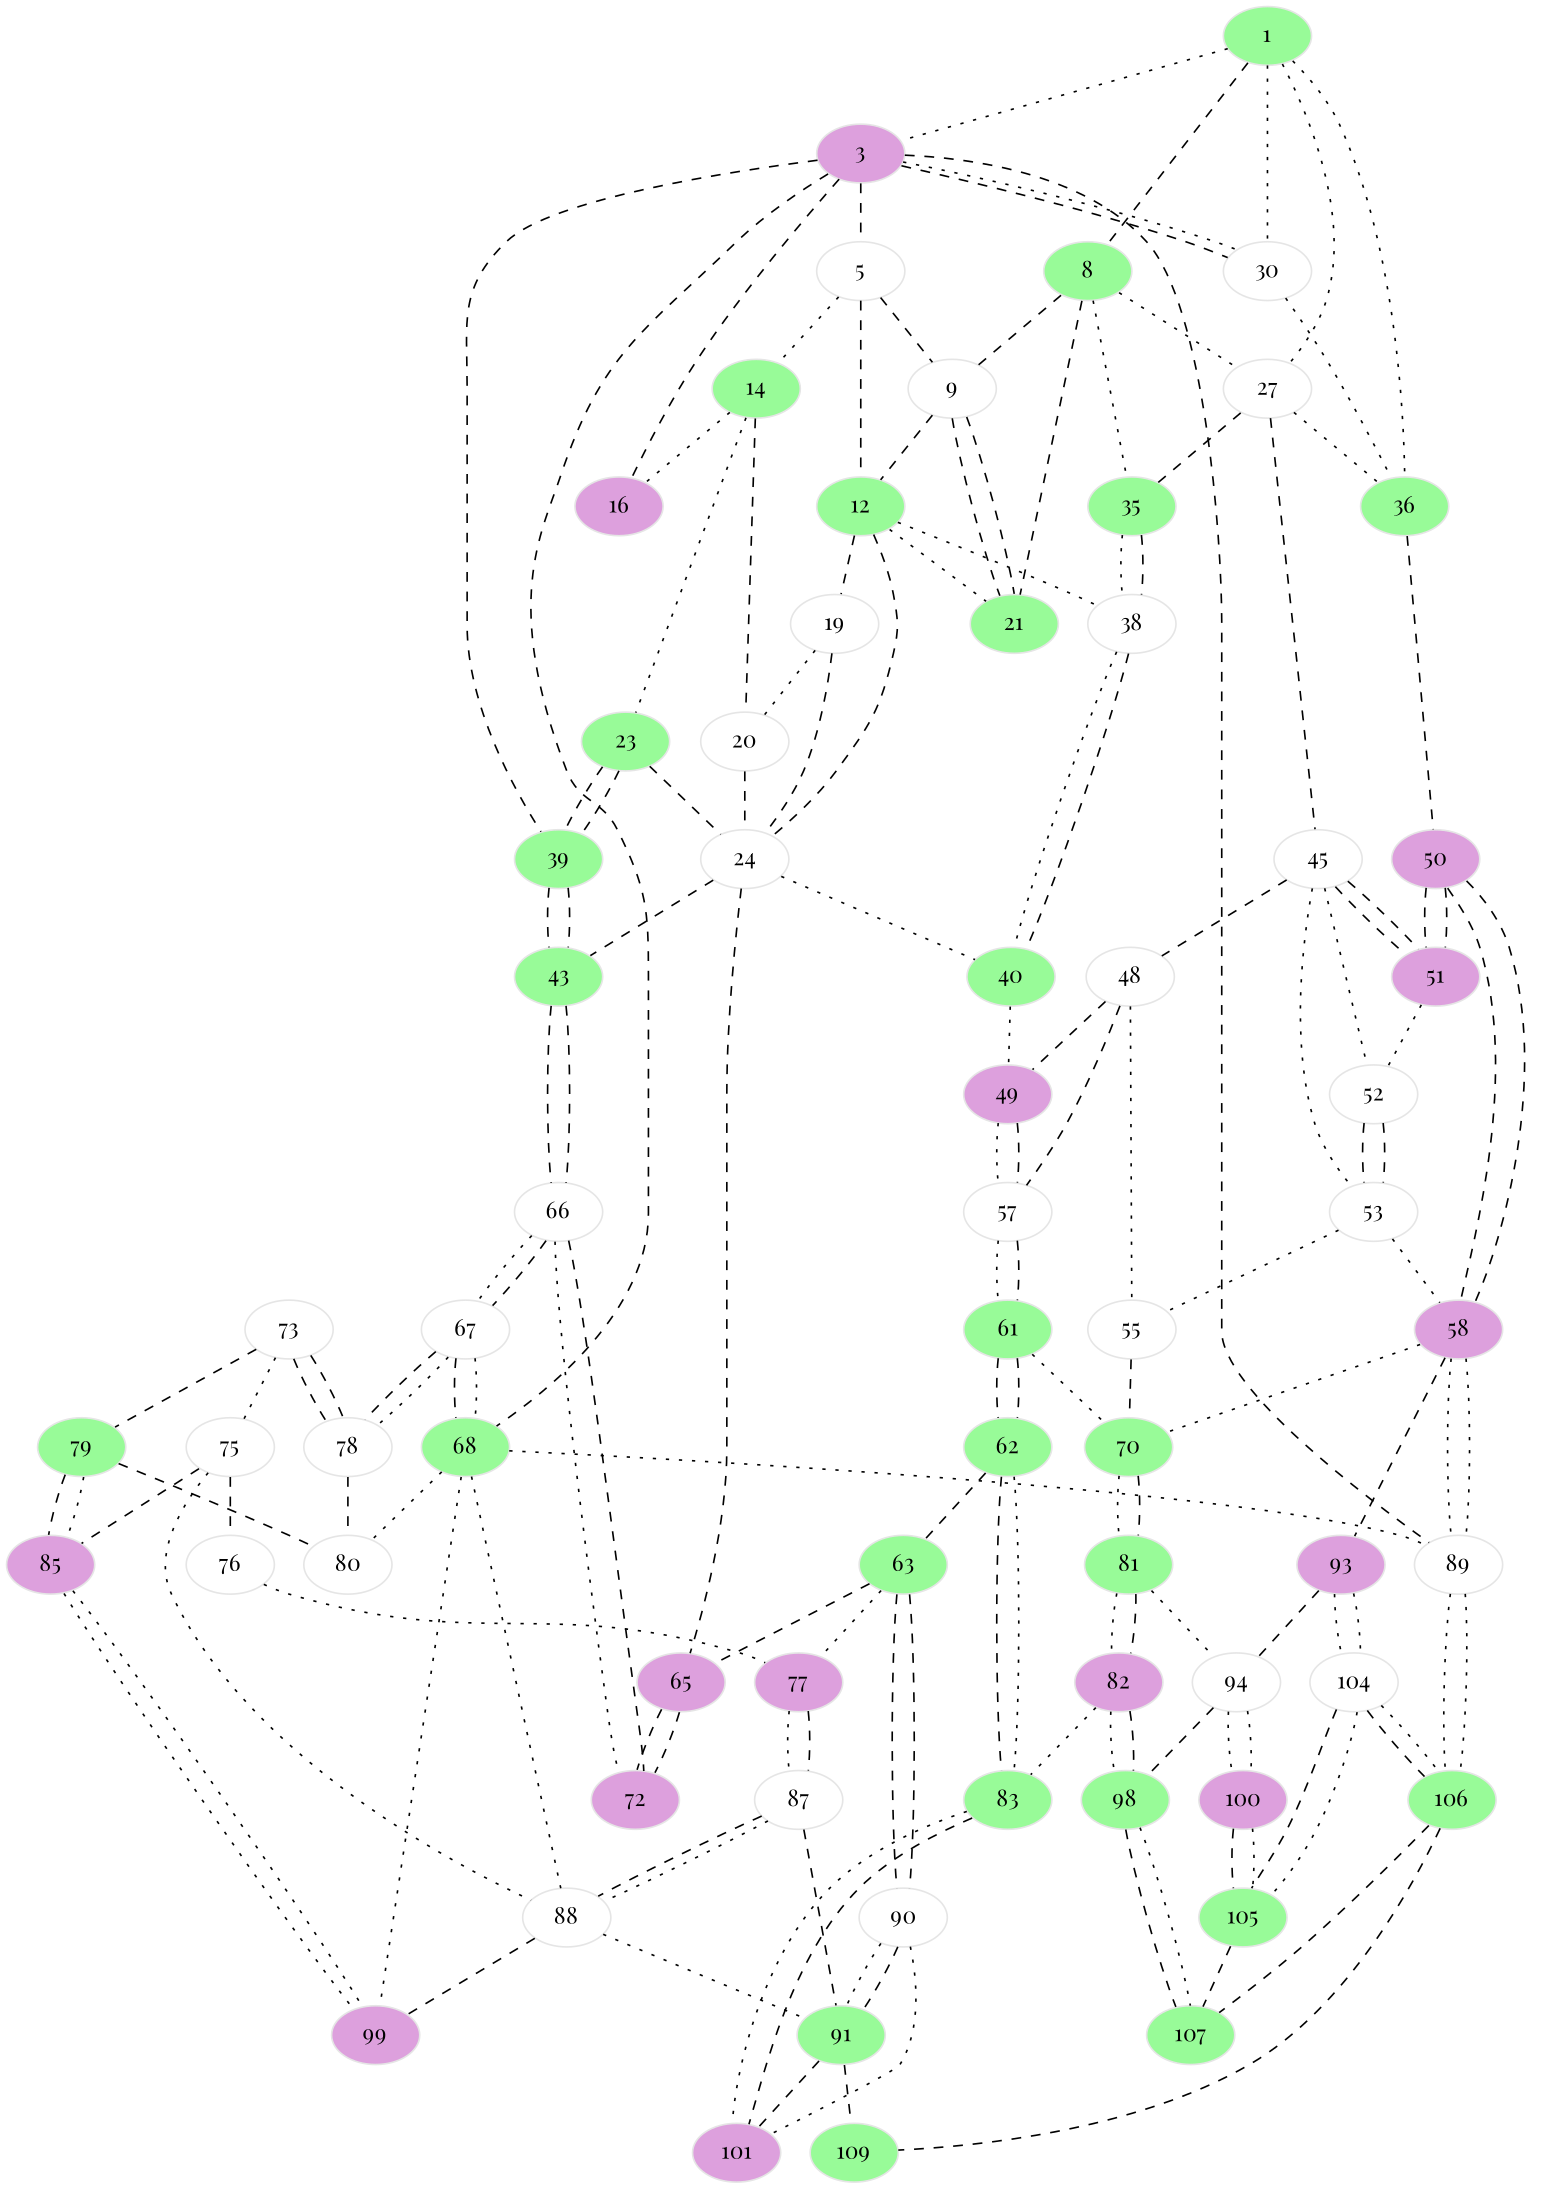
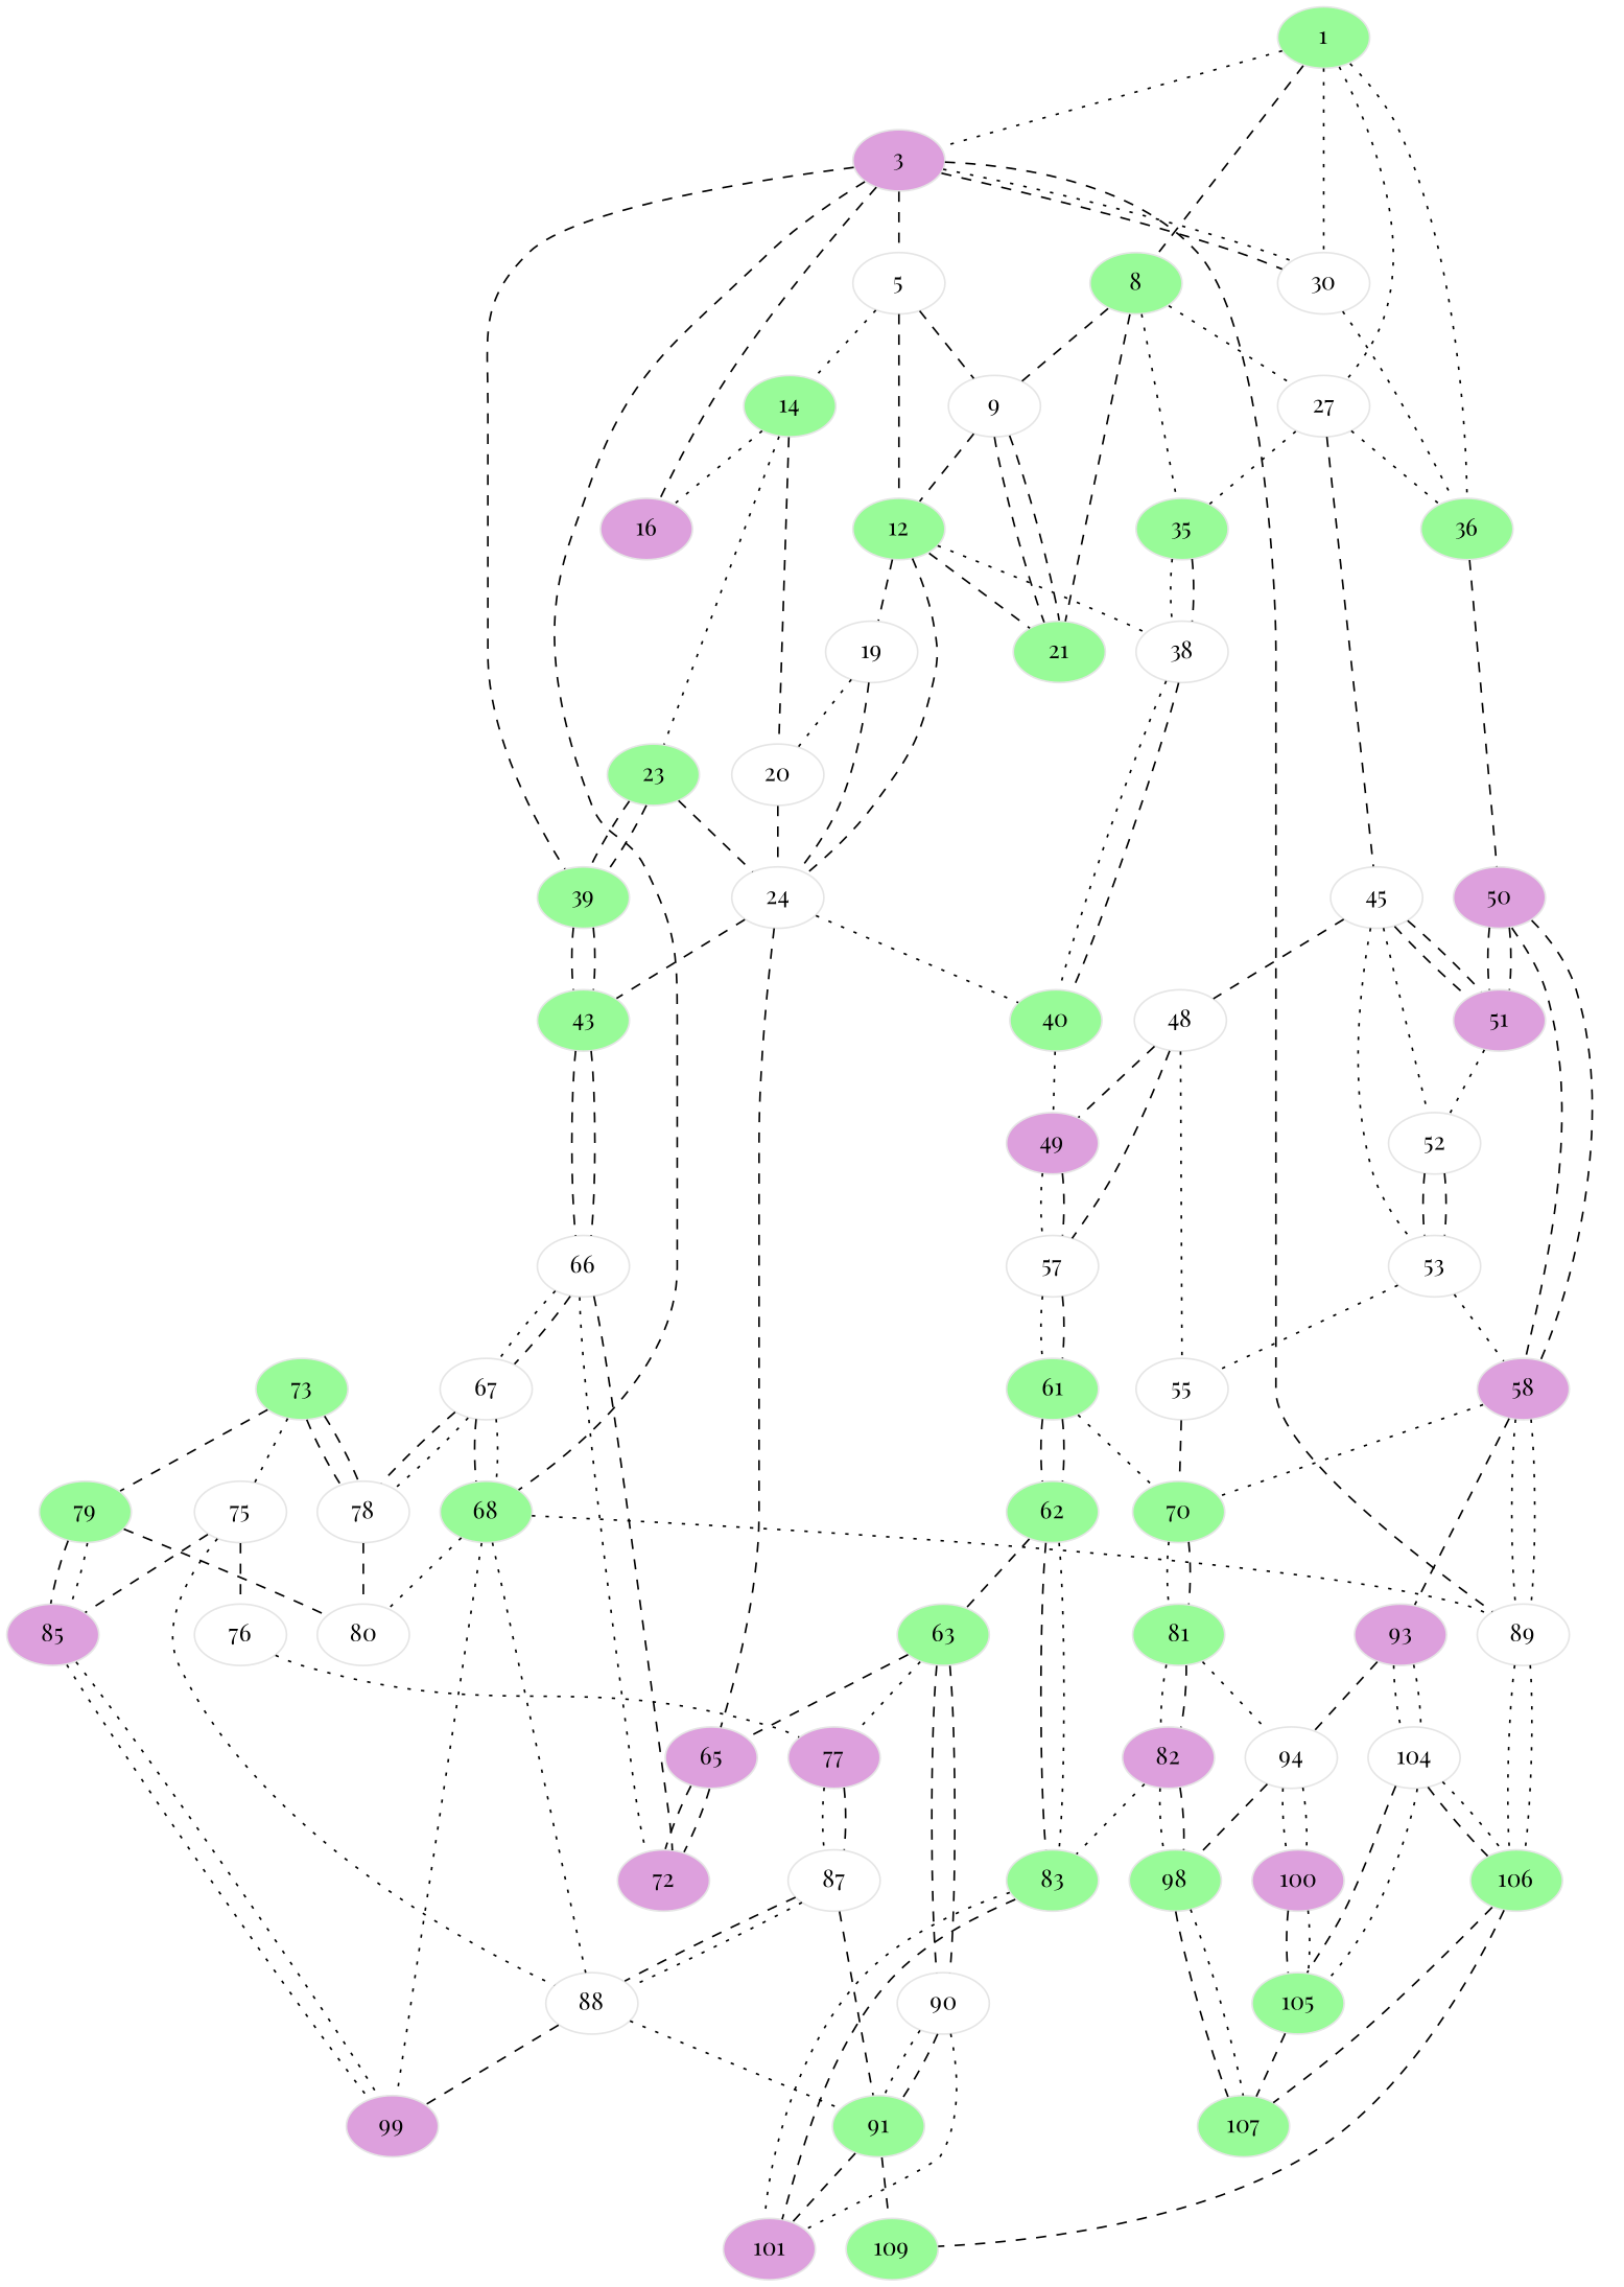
  graph {
    fontname="Playfair Display"
    node [color=gray90 fillcolor=white fontname="Playfair Display" style=filled]
    edge [fontname="Playfair Display" style=dashed]
    1 [fillcolor=palegreen super="+2+7"]
    3 [fillcolor=plum super="+4"]
    8 [fillcolor=palegreen super="+28"]
    27 [super="+34"]
    30
    36 [fillcolor=palegreen super="+44"]
    5 [super="+6+13"]
    16 [fillcolor=plum]
    39 [fillcolor=palegreen]
    68 [fillcolor=palegreen super="+96+69"]
    89
    9 [super="+10"]
    21 [fillcolor=palegreen]
    35 [fillcolor=palegreen]
    45 [super="+46"]
    50 [fillcolor=plum]
    12 [fillcolor=palegreen super="+18"]
    14 [fillcolor=palegreen super="+15"]
    43 [fillcolor=palegreen]
    80
    88 [super="+102"]
    99 [fillcolor=plum super="+103"]
    106 [fillcolor=palegreen super="+108"]
    19
    24 [super="+25+41"]
    38
    20
    23 [fillcolor=palegreen]
    40 [fillcolor=palegreen]
    65 [fillcolor=plum]
    49 [fillcolor=plum]
    66
    72 [fillcolor=plum]
    48 [super="+56"]
    51 [fillcolor=plum]
    52
    53 [super="+54"]
    58 [fillcolor=plum super="+59"]
    57
    67
    55
    70 [fillcolor=palegreen super="+71"]
    61 [fillcolor=palegreen]
    93 [fillcolor=plum]
    81 [fillcolor=palegreen]
    62 [fillcolor=palegreen]
    94 [super="+95"]
    104
    63 [fillcolor=palegreen super="+64"]
    83 [fillcolor=palegreen]
    77 [fillcolor=plum]
    90
    101 [fillcolor=plum]
    87
    91 [fillcolor=palegreen super="+110+92"]
    78
    82 [fillcolor=plum]
-   73 [super="+74"]
+   73 [fillcolor=palegreen super="+74"]
    75 [super="+84"]
    79 [fillcolor=palegreen]
    76
    85 [fillcolor=plum]
    98 [fillcolor=palegreen]
    100 [fillcolor=plum]
    107 [fillcolor=palegreen]
    109 [fillcolor=palegreen]
    105 [fillcolor=palegreen]
    1 -- 3 [style=dotted]
    1 -- 8
    1 -- 27 [style=dotted]
    1 -- 30 [style=dotted]
    1 -- 36 [style=dotted]
    3 -- 30
    3 -- 30 [style=dotted]
    3 -- 5
    3 -- 16 [weight=2]
    3 -- 39
    3 -- 68
    3 -- 89
    8 -- 27 [style=dotted]
    8 -- 9
    8 -- 21
    8 -- 35 [style=dotted]
    27 -- 36 [style=dotted]
-   27 -- 35
+   27 -- 35 [style=dotted]
    27 -- 45
    30 -- 36 [style=dotted]
    36 -- 50
    5 -- 9
    5 -- 12
    5 -- 14 [style=dotted]
    39 -- 43
    39 -- 43
    68 -- 89 [style=dotted]
    68 -- 80 [style=dotted]
    68 -- 88 [style=dotted]
    68 -- 99 [style=dotted weight=2]
    89 -- 106 [style=dotted]
    89 -- 106 [style=dotted]
    9 -- 21
    9 -- 21
    9 -- 12
    35 -- 38 [style=dotted]
    35 -- 38
    45 -- 48
    45 -- 51
    45 -- 51
    45 -- 52 [style=dotted]
    45 -- 53 [style=dotted]
    50 -- 51
    50 -- 51
    50 -- 58
    50 -- 58
-   12 -- 21 [style=dotted]
+   12 -- 21
    12 -- 19
    12 -- 24
    12 -- 38 [style=dotted]
    14 -- 16 [style=dotted]
    14 -- 20
    14 -- 23 [style=dotted]
    43 -- 66
    43 -- 66
    88 -- 99
    88 -- 91 [style=dotted]
    106 -- 107
    106 -- 109
    19 -- 24
    19 -- 20 [style=dotted]
    24 -- 43
    24 -- 40 [style=dotted]
    24 -- 65
    38 -- 40 [style=dotted]
    38 -- 40
    20 -- 24
    23 -- 39
    23 -- 39
    23 -- 24
    40 -- 49 [style=dotted]
    65 -- 72
    65 -- 72
    49 -- 57 [style=dotted]
    49 -- 57
    66 -- 72 [style=dotted]
    66 -- 72
    66 -- 67 [style=dotted]
    66 -- 67
    48 -- 49
    48 -- 57
    48 -- 55 [style=dotted]
    51 -- 52 [style=dotted]
    52 -- 53
    52 -- 53
    53 -- 58 [style=dotted]
    53 -- 55 [style=dotted]
    58 -- 89 [style=dotted]
    58 -- 89 [style=dotted]
    58 -- 70 [style=dotted]
    58 -- 93
    57 -- 61 [style=dotted]
    57 -- 61
    67 -- 68
    67 -- 68 [style=dotted]
    67 -- 78
    67 -- 78 [style=dotted]
    55 -- 70
    70 -- 81 [style=dotted]
    70 -- 81
    61 -- 70 [style=dotted]
    61 -- 62
    61 -- 62
    93 -- 94
    93 -- 104 [style=dotted]
    93 -- 104 [style=dotted]
    81 -- 94 [style=dotted]
    81 -- 82 [style=dotted]
    81 -- 82
    62 -- 63
    62 -- 83
    62 -- 83 [style=dotted]
    94 -- 98
    94 -- 100 [style=dotted weight=2]
    94 -- 100 [style=dotted]
    104 -- 106
    104 -- 106 [style=dotted]
    104 -- 105
    104 -- 105 [style=dotted]
    63 -- 65
    63 -- 77 [style=dotted]
    63 -- 90
    63 -- 90
    83 -- 101 [style=dotted]
    83 -- 101
    77 -- 87 [style=dotted]
    77 -- 87
    90 -- 101 [style=dotted]
    90 -- 91 [style=dotted]
    90 -- 91
    87 -- 88
    87 -- 88 [style=dotted]
    87 -- 91
    91 -- 101
    91 -- 109 [weight=2]
    78 -- 80
    82 -- 83 [style=dotted]
    82 -- 98 [style=dotted]
    82 -- 98
    73 -- 78
    73 -- 78
    73 -- 75 [style=dotted]
    73 -- 79
    75 -- 88 [style=dotted]
    75 -- 76 [weight=2]
    75 -- 85
    79 -- 80
    79 -- 85
    79 -- 85 [style=dotted]
    76 -- 77 [style=dotted]
    85 -- 99 [style=dotted]
    85 -- 99 [style=dotted]
    98 -- 107
    98 -- 107 [style=dotted]
    100 -- 105
    100 -- 105 [style=dotted]
    105 -- 107
  }
